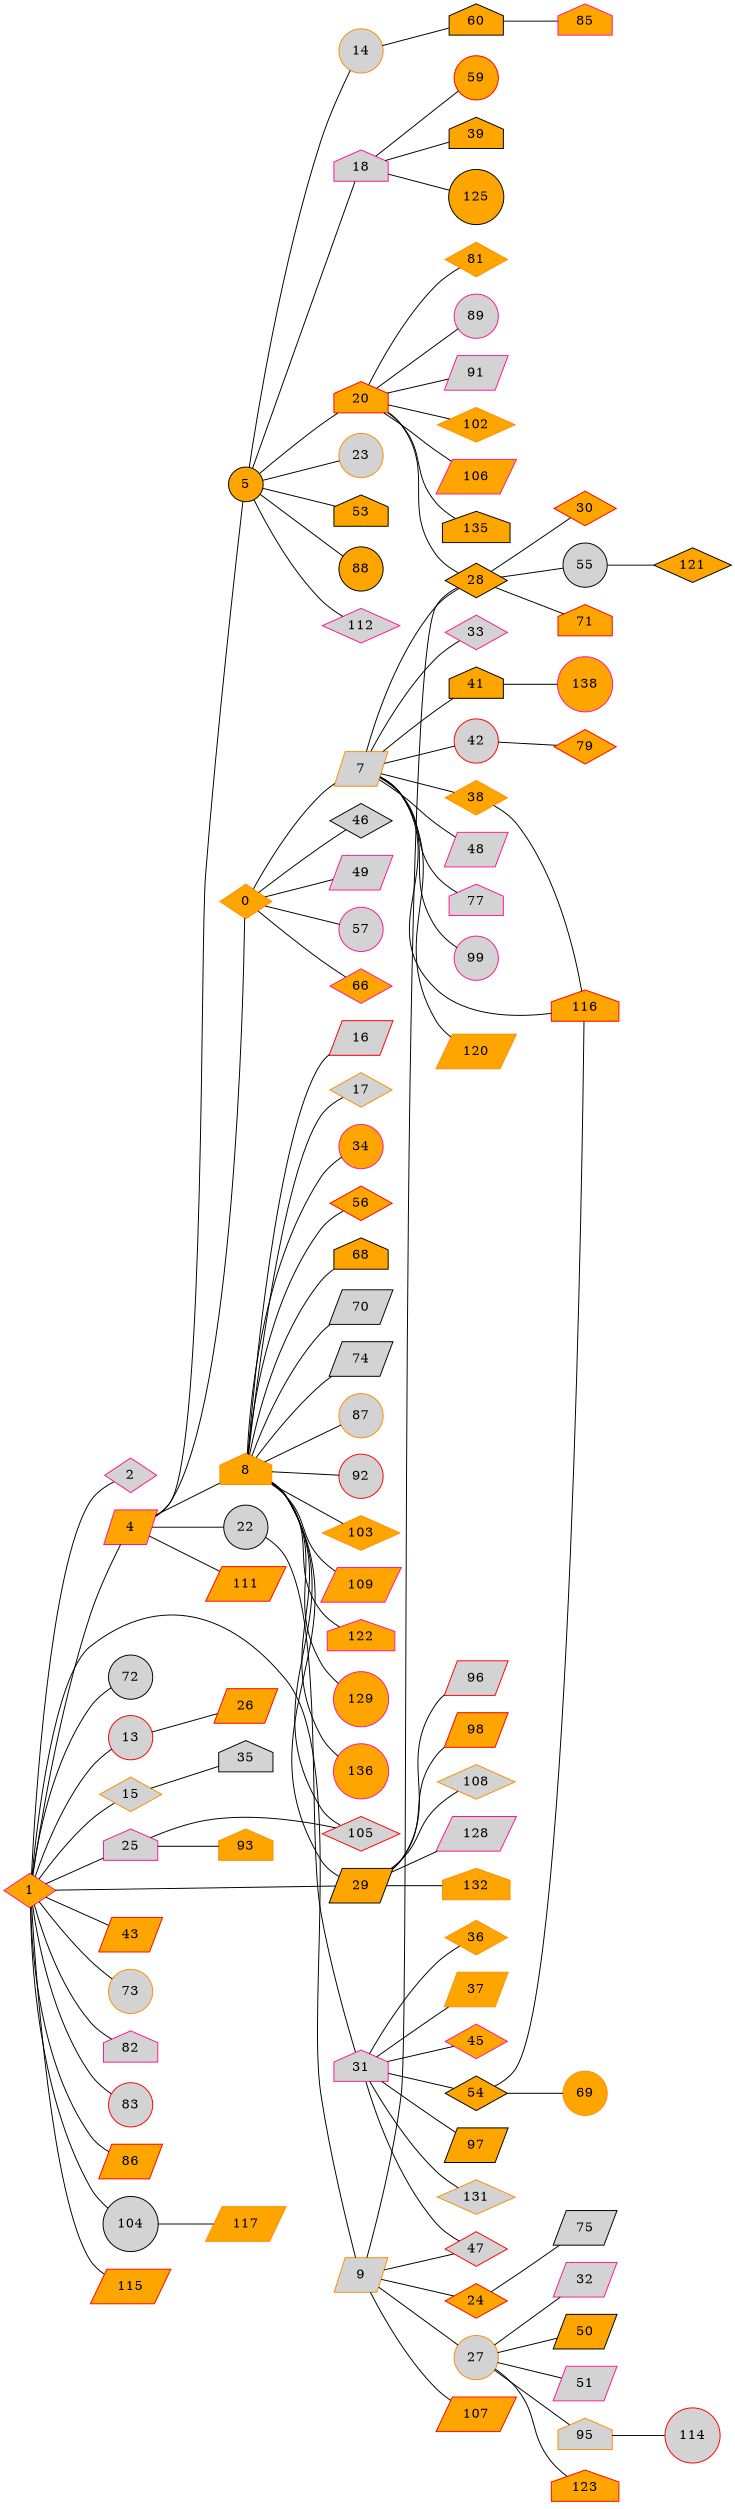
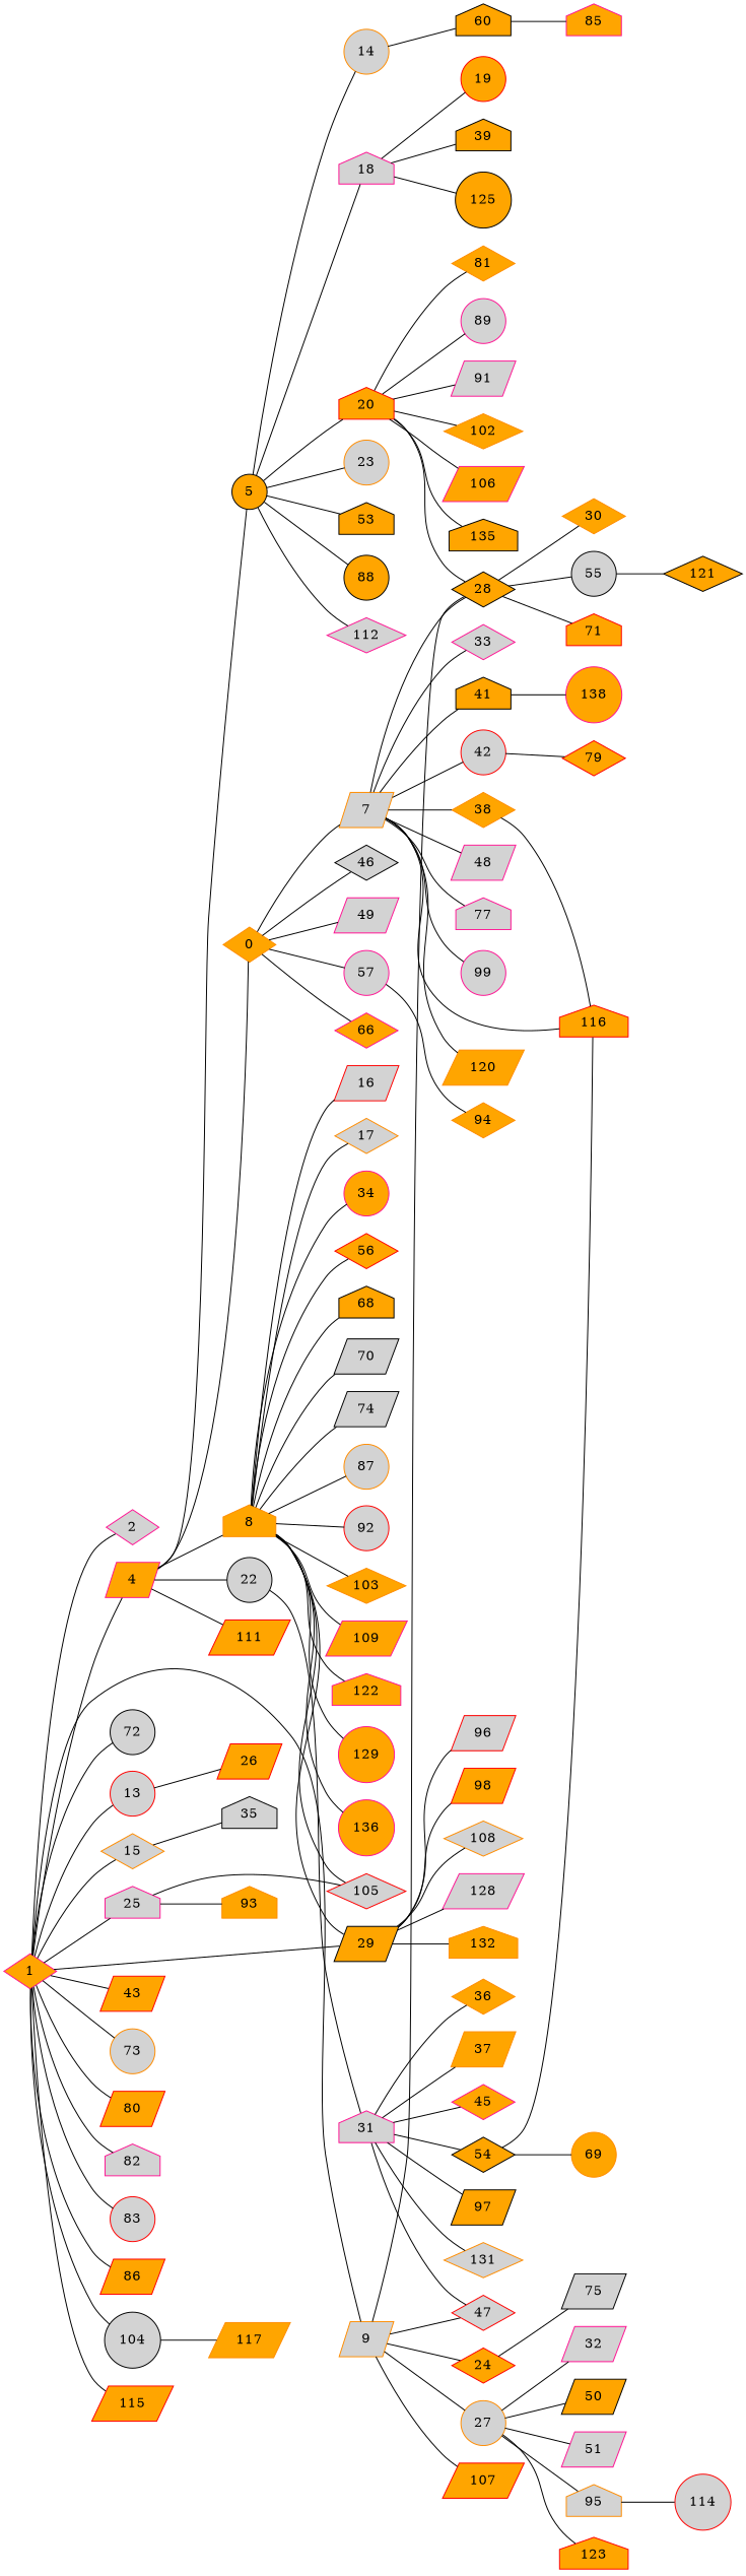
  graph {
    rankdir=LR
    node [color=deeppink fillcolor=orange shape=parallelogram style=filled]
    1 [shape=diamond super="+3"]
    2 [fillcolor=lightgrey shape=diamond]
    4 [super="+67"]
    9 [color=darkorange fillcolor=lightgrey]
    n5 [color=black fillcolor=lightgrey label=72 shape=circle]
    13 [color=red fillcolor=lightgrey shape=circle]
    15 [color=darkorange fillcolor=lightgrey shape=diamond super="+58"]
    25 [fillcolor=lightgrey shape=house super="+40"]
    29 [color=black super="+65"]
    43 [color=red]
    73 [color=darkorange fillcolor=lightgrey shape=circle]
+   80 [color=red]
    82 [fillcolor=lightgrey shape=house]
    83 [color=red fillcolor=lightgrey shape=circle]
    86 [color=red]
    104 [color=black fillcolor=lightgrey shape=circle]
    115 [color=red]
    5 [color=black shape=circle super="+11"]
    n19 [color=darkorange label=0 shape=diamond super="+44"]
    8 [color=darkorange shape=house super="+59"]
    22 [color=black fillcolor=lightgrey shape=circle]
    111 [color=red]
    28 [color=black shape=diamond super="+63"]
    24 [color=red shape=diamond]
    27 [color=darkorange fillcolor=lightgrey shape=circle super="+127"]
    47 [color=red fillcolor=lightgrey shape=diamond super="+62"]
    107 [color=red]
    26 [color=red super="+101"]
    35 [color=black fillcolor=lightgrey shape=house super="+52"]
    105 [color=red fillcolor=lightgrey shape=diamond super="+133"]
    93 [color=darkorange shape=house]
    96 [color=red fillcolor=lightgrey]
    98 [color=red]
    108 [color=darkorange fillcolor=lightgrey shape=diamond]
    128 [fillcolor=lightgrey]
    132 [color=darkorange shape=house]
    117 [color=darkorange]
    14 [color=darkorange fillcolor=lightgrey shape=circle super="+78"]
    18 [fillcolor=lightgrey shape=house super="+21"]
    20 [color=red shape=house super="+130"]
    23 [color=darkorange fillcolor=lightgrey shape=circle super="+126"]
    53 [color=black shape=house]
    88 [color=black shape=circle super="+110"]
    112 [fillcolor=lightgrey shape=diamond]
    7 [color=darkorange fillcolor=lightgrey super="+10"]
    46 [color=black fillcolor=lightgrey shape=diamond]
    49 [fillcolor=lightgrey]
    57 [fillcolor=lightgrey shape=circle super="+124"]
    66 [shape=diamond]
    16 [color=red fillcolor=lightgrey super="+84"]
    17 [color=darkorange fillcolor=lightgrey shape=diamond]
    34 [shape=circle]
    56 [color=red shape=diamond]
    68 [color=black shape=house]
    70 [color=black fillcolor=lightgrey]
    74 [color=black fillcolor=lightgrey]
    87 [color=darkorange fillcolor=lightgrey shape=circle]
    92 [color=red fillcolor=lightgrey shape=circle]
    103 [color=darkorange shape=diamond super="+119"]
    109
    122 [shape=house]
    129 [shape=circle]
    136 [shape=circle]
    31 [fillcolor=lightgrey shape=house super="+90"]
    60 [color=black shape=house]
-   19 [color=red shape=circle label=59]
+   19 [color=red shape=circle]
    39 [color=black shape=house]
    125 [color=black shape=circle]
    81 [color=darkorange shape=diamond]
    89 [fillcolor=lightgrey shape=circle]
    91 [fillcolor=lightgrey]
    102 [color=darkorange shape=diamond super="+113"]
    106
    135 [color=black shape=house]
    33 [fillcolor=lightgrey shape=diamond]
    38 [color=darkorange shape=diamond]
    41 [color=black shape=house super="+137"]
    42 [color=red fillcolor=lightgrey shape=circle]
    48 [fillcolor=lightgrey]
    77 [fillcolor=lightgrey shape=house]
    99 [fillcolor=lightgrey shape=circle]
    116 [color=red shape=house]
    120 [color=darkorange]
-   30 [color=red shape=diamond]
+   94 [color=darkorange shape=diamond super="+100"]
+   30 [color=darkorange shape=diamond]
    55 [color=black fillcolor=lightgrey shape=circle super="+61"]
    71 [color=red shape=house]
    138 [shape=circle]
    79 [color=red shape=diamond]
    75 [color=black fillcolor=lightgrey]
    32 [fillcolor=lightgrey super="+64"]
    50 [color=black]
    51 [fillcolor=lightgrey]
    95 [color=darkorange fillcolor=lightgrey shape=house]
    123 [color=red shape=house super="+134"]
    85 [shape=house]
    36 [color=darkorange shape=diamond]
    37 [color=darkorange super="+76"]
    45 [shape=diamond]
    54 [color=black shape=diamond super="+72"]
    97 [color=black]
    131 [color=darkorange fillcolor=lightgrey shape=diamond]
    114 [color=red fillcolor=lightgrey shape=circle super="+118"]
    121 [color=black shape=diamond]
    69 [color=darkorange shape=circle]
    1 -- 2
    1 -- 4
    1 -- 9
    1 -- n5
    1 -- 13
    1 -- 15
    1 -- 25
    1 -- 29
    1 -- 43
    1 -- 73
+   1 -- 80
    1 -- 82
    1 -- 83
    1 -- 86
    1 -- 104
    1 -- 115
    4 -- 5
    4 -- n19
    4 -- 8
    4 -- 22
    4 -- 111
    9 -- 28
    9 -- 24
    9 -- 27
    9 -- 47
    9 -- 107
    13 -- 26
    15 -- 35
    25 -- 105
    25 -- 93
    29 -- 96
    29 -- 98
    29 -- 108
    29 -- 128
    29 -- 132
    104 -- 117
    5 -- 14
    5 -- 18
    5 -- 20
    5 -- 23
    5 -- 53
    5 -- 88
    5 -- 112
    n19 -- 7
    n19 -- 46
    n19 -- 49
    n19 -- 57
    n19 -- 66
    8 -- 29
    8 -- 105
    8 -- 16
    8 -- 17
    8 -- 34
    8 -- 56
    8 -- 68
    8 -- 70
    8 -- 74
    8 -- 87
    8 -- 92
    8 -- 103
    8 -- 109
    8 -- 122
    8 -- 129
    8 -- 136
    22 -- 31
    28 -- 30
    28 -- 55
    28 -- 71
    24 -- 75
    27 -- 32
    27 -- 50
    27 -- 51
    27 -- 95
    27 -- 123
    14 -- 60
    18 -- 19
    18 -- 39
    18 -- 125
    20 -- 28
    20 -- 81
    20 -- 89
    20 -- 91
    20 -- 102
    20 -- 106
    20 -- 135
    7 -- 28
    7 -- 33
    7 -- 38
    7 -- 41
    7 -- 42
    7 -- 48
    7 -- 77
    7 -- 99 [weight=2]
    7 -- 116
    7 -- 120
+   57 -- 94
    31 -- 47
    31 -- 36
    31 -- 37
    31 -- 45
    31 -- 54
    31 -- 97
    31 -- 131
    60 -- 85
    38 -- 116
    41 -- 138
    42 -- 79
    55 -- 121
    95 -- 114
    54 -- 116
    54 -- 69
  }
